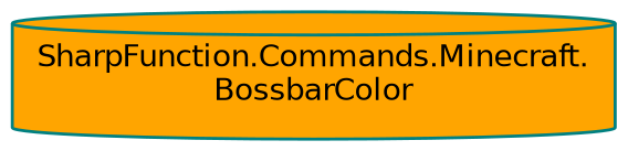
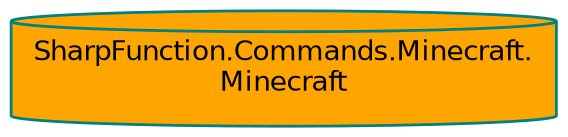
  digraph {
    rankdir=LR
-   n1 [color=teal fillcolor=orange fontname=Helvetica fontsize=10 height=0.2 label="SharpFunction.Commands.Minecraft.\lBossbarColor" shape=cylinder style=filled width=0.4]
+   n1 [color=teal fillcolor=orange fontname=Helvetica fontsize=10 height=0.2 label="SharpFunction.Commands.Minecraft.\lMinecraft" shape=cylinder style=filled width=0.4]
  }
